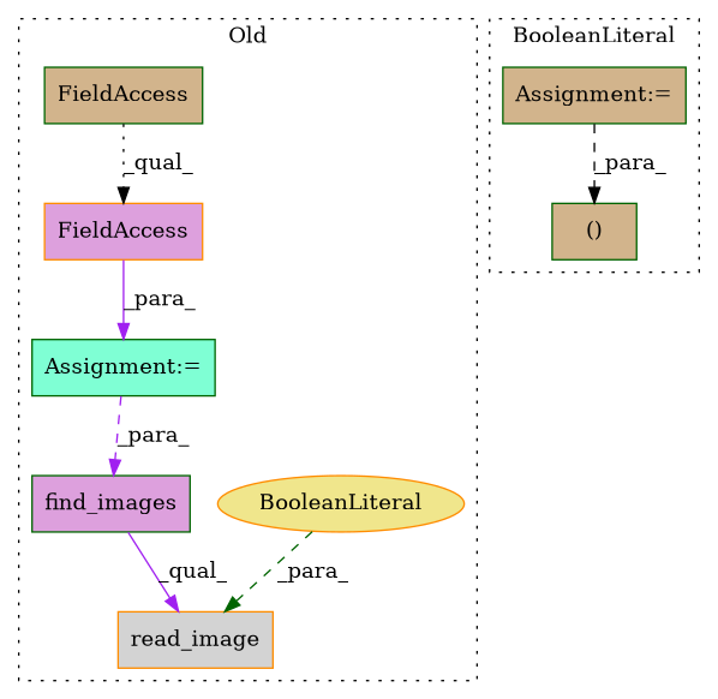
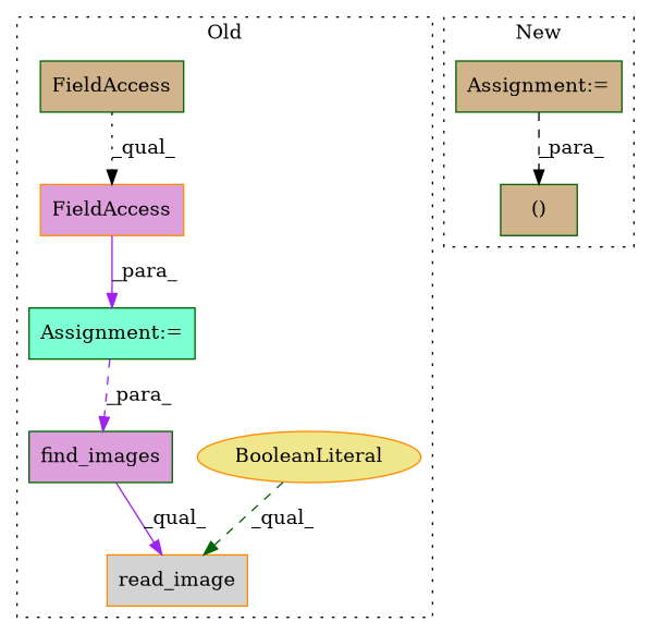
  digraph {
    node [a=32 color=darkgreen fillcolor=tan s=4631 shape=box style=filled]
    edge [color=purple style=dashed]
    n1 [color=darkorange fillcolor=lightgrey l="11,1" label=read_image s="4810,4829"]
    n2 [a=9 color=darkorange fillcolor=khaki l=4 label=BooleanLiteral s=4825 shape=ellipse]
    n3 [fillcolor=plum l="12,1" label=find_images s="4730,4751"]
    n4 [a=7 fillcolor=aquamarine l=1 label="Assignment:=" s=4630]
    n5 [a=22 color=darkorange fillcolor=plum l=19 label=FieldAccess]
    n6 [a=22 l=9 label=FieldAccess]
    n7 [a=106 l=36 label="()" s=6105]
    n8 [a=7 l=10 label="Assignment:=" s=6030]
    subgraph cluster_1 {
      label=Old
      style=dotted
      n1
      n2
      n3
      n4
      n5
      n6
    }
    subgraph cluster_2 {
-     label=BooleanLiteral
+     label=New
      style=dotted
      n7
      n8
    }
-   n2 -> n1 [color=darkgreen label=_para_]
+   n2 -> n1 [color=darkgreen label=_qual_]
    n3 -> n1 [label=_qual_ style=solid]
    n4 -> n3 [label=_para_]
    n5 -> n4 [label=_para_ style=solid]
    n6 -> n5 [color=black label=_qual_ style=dotted]
    n8 -> n7 [color=black label=_para_]
  }
